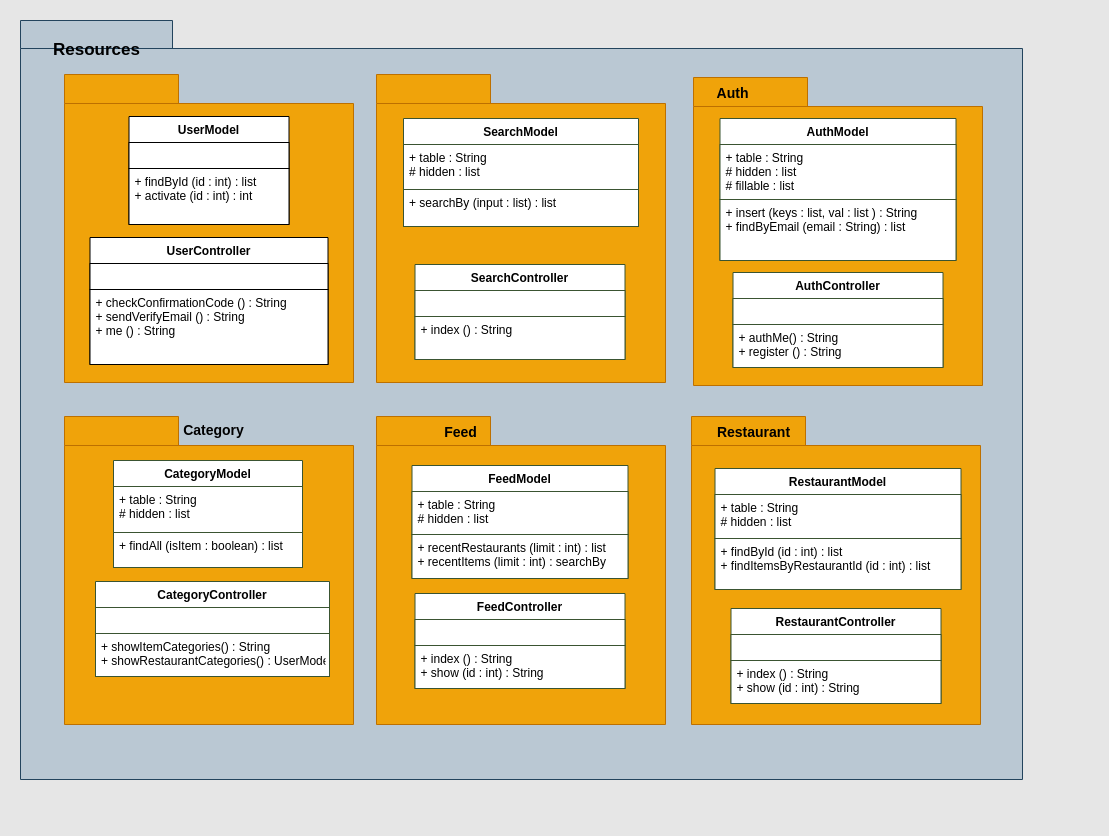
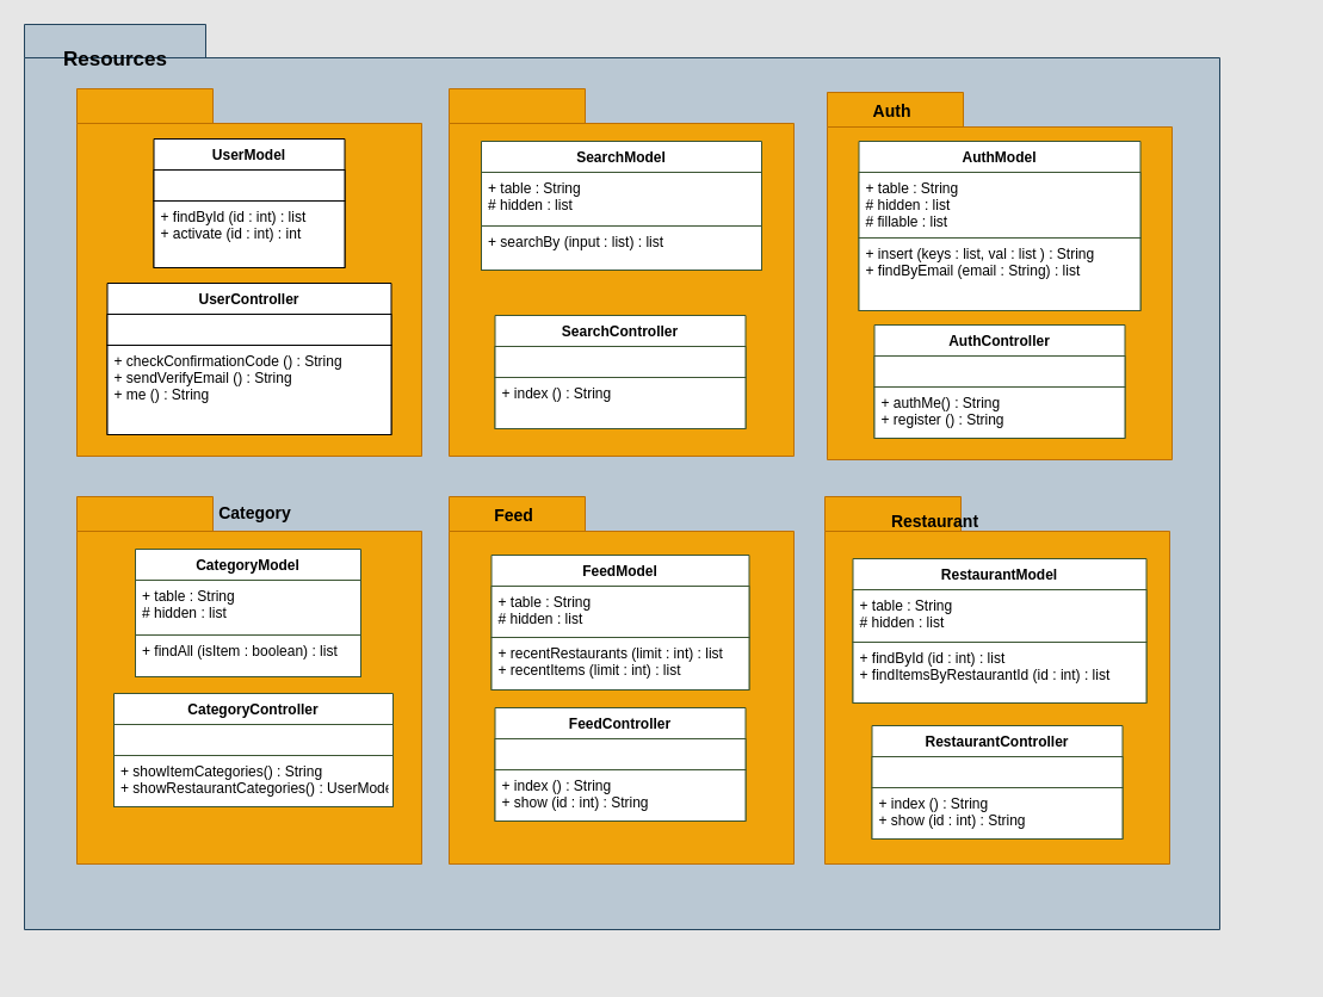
  <mxCell id="0" />
  <mxCell id="1" parent="0" />
  <mxCell id="2" value="" style="group;fillColor=none;fontColor=#000000;" parent="1" vertex="1" connectable="0"><mxGeometry x="20" y="20" width="1067" height="794" as="geometry" /></mxCell>
  <mxCell id="3" value="" style="shape=folder;fontStyle=1;spacingTop=10;tabWidth=152;tabHeight=28;tabPosition=left;html=1;fillColor=#bac8d3;strokeColor=#23445d;" parent="2" vertex="1"><mxGeometry width="1002" height="759" as="geometry" /></mxCell>
  <mxCell id="4" value="&lt;font style=&quot;font-size: 17px&quot;&gt;&lt;b&gt;Resources&lt;/b&gt;&lt;/font&gt;" style="text;html=1;align=center;verticalAlign=middle;resizable=0;points=[];;autosize=1;fontColor=#000000;" parent="2" vertex="1"><mxGeometry x="27" y="20.019" width="97" height="19" as="geometry" /></mxCell>
  <mxCell id="5" value="" style="group" parent="2" vertex="1" connectable="0"><mxGeometry x="44" y="54" width="289" height="391" as="geometry" /></mxCell>
  <mxCell id="6" value="" style="shape=folder;fontStyle=1;spacingTop=10;tabWidth=114;tabHeight=29;tabPosition=left;html=1;strokeColor=#BD7000;fillColor=#f0a30a;align=left;fontColor=#ffffff;" parent="5" vertex="1"><mxGeometry width="289" height="308" as="geometry" /></mxCell>
  <mxCell id="7" value="UserModel" style="swimlane;fontStyle=1;align=center;verticalAlign=top;childLayout=stackLayout;horizontal=1;startSize=26;horizontalStack=0;resizeParent=1;resizeParentMax=0;resizeLast=0;collapsible=1;marginBottom=0;" parent="5" vertex="1"><mxGeometry x="64.5" y="42" width="160" height="108" as="geometry"><mxRectangle x="53" y="90" width="88" height="26" as="alternateBounds" /></mxGeometry></mxCell>
  <mxCell id="8" value="" style="text;align=left;verticalAlign=top;spacingLeft=4;spacingRight=4;overflow=hidden;rotatable=0;points=[[0,0.5],[1,0.5]];portConstraint=eastwest;fillColor=#ffffff;strokeColor=#000000;" parent="7" vertex="1"><mxGeometry y="26" width="160" height="26" as="geometry" /></mxCell>
  <mxCell id="9" value="+ findById (id : int) : list&#10;+ activate (id : int) : int" style="text;align=left;verticalAlign=top;spacingLeft=4;spacingRight=4;overflow=hidden;rotatable=0;points=[[0,0.5],[1,0.5]];portConstraint=eastwest;fillColor=#ffffff;fontColor=#000000;strokeColor=#000000;" parent="7" vertex="1"><mxGeometry y="52" width="160" height="56" as="geometry" /></mxCell>
  <mxCell id="10" value="UserController" style="swimlane;fontStyle=1;align=center;verticalAlign=top;childLayout=stackLayout;horizontal=1;startSize=26;horizontalStack=0;resizeParent=1;resizeParentMax=0;resizeLast=0;collapsible=1;marginBottom=0;fillColor=#ffffff;fontColor=#000000;" parent="5" vertex="1"><mxGeometry x="25.5" y="163" width="238" height="127" as="geometry"><mxRectangle x="53" y="185" width="111" height="26" as="alternateBounds" /></mxGeometry></mxCell>
  <mxCell id="11" value="" style="text;align=left;verticalAlign=top;spacingLeft=4;spacingRight=4;overflow=hidden;rotatable=0;points=[[0,0.5],[1,0.5]];portConstraint=eastwest;fillColor=#ffffff;fontColor=#000000;strokeColor=#000000;" parent="10" vertex="1"><mxGeometry y="26" width="238" height="26" as="geometry" /></mxCell>
  <mxCell id="12" value="+ checkConfirmationCode () : String &#10;+ sendVerifyEmail () : String&#10;+ me () : String" style="text;align=left;verticalAlign=top;spacingLeft=4;spacingRight=4;overflow=hidden;rotatable=0;points=[[0,0.5],[1,0.5]];portConstraint=eastwest;fillColor=#ffffff;fontColor=#000000;strokeColor=#000000;" parent="10" vertex="1"><mxGeometry y="52" width="238" height="75" as="geometry" /></mxCell>
  <mxCell id="13" value="" style="group" parent="2" vertex="1" connectable="0"><mxGeometry x="356" y="54" width="289" height="391" as="geometry" /></mxCell>
  <mxCell id="14" value="" style="shape=folder;fontStyle=1;spacingTop=10;tabWidth=114;tabHeight=29;tabPosition=left;html=1;strokeColor=#BD7000;fillColor=#f0a30a;align=left;fontColor=#ffffff;" parent="13" vertex="1"><mxGeometry width="289" height="308" as="geometry" /></mxCell>
  <mxCell id="15" value="SearchModel" style="swimlane;fontStyle=1;align=center;verticalAlign=top;childLayout=stackLayout;horizontal=1;startSize=26;horizontalStack=0;resizeParent=1;resizeParentMax=0;resizeLast=0;collapsible=1;marginBottom=0;strokeColor=#3A5431;fillColor=#ffffff;fontColor=#000000;" parent="13" vertex="1"><mxGeometry x="27" y="44" width="235" height="108" as="geometry"><mxRectangle x="53" y="90" width="88" height="26" as="alternateBounds" /></mxGeometry></mxCell>
  <mxCell id="16" value="+ table : String&#10;# hidden : list" style="text;strokeColor=#3A5431;fillColor=#ffffff;align=left;verticalAlign=top;spacingLeft=4;spacingRight=4;overflow=hidden;rotatable=0;points=[[0,0.5],[1,0.5]];portConstraint=eastwest;fontColor=#000000;" parent="15" vertex="1"><mxGeometry y="26" width="235" height="45" as="geometry" /></mxCell>
  <mxCell id="17" value="+ searchBy (input : list) : list" style="text;strokeColor=#3A5431;fillColor=#ffffff;align=left;verticalAlign=top;spacingLeft=4;spacingRight=4;overflow=hidden;rotatable=0;points=[[0,0.5],[1,0.5]];portConstraint=eastwest;fontColor=#000000;" parent="15" vertex="1"><mxGeometry y="71" width="235" height="37" as="geometry" /></mxCell>
  <mxCell id="18" value="SearchController" style="swimlane;fontStyle=1;align=center;verticalAlign=top;childLayout=stackLayout;horizontal=1;startSize=26;horizontalStack=0;resizeParent=1;resizeParentMax=0;resizeLast=0;collapsible=1;marginBottom=0;strokeColor=#3A5431;fillColor=#ffffff;fontColor=#000000;" parent="13" vertex="1"><mxGeometry x="38.5" y="190" width="210" height="95" as="geometry"><mxRectangle x="53" y="185" width="111" height="26" as="alternateBounds" /></mxGeometry></mxCell>
  <mxCell id="19" value="" style="text;strokeColor=#3A5431;fillColor=#ffffff;align=left;verticalAlign=top;spacingLeft=4;spacingRight=4;overflow=hidden;rotatable=0;points=[[0,0.5],[1,0.5]];portConstraint=eastwest;fontColor=#000000;" parent="18" vertex="1"><mxGeometry y="26" width="210" height="26" as="geometry" /></mxCell>
  <mxCell id="20" value="+ index () : String" style="text;strokeColor=#3A5431;fillColor=#ffffff;align=left;verticalAlign=top;spacingLeft=4;spacingRight=4;overflow=hidden;rotatable=0;points=[[0,0.5],[1,0.5]];portConstraint=eastwest;fontColor=#000000;" parent="18" vertex="1"><mxGeometry y="52" width="210" height="43" as="geometry" /></mxCell>
  <mxCell id="21" value="" style="group" parent="2" vertex="1" connectable="0"><mxGeometry x="673" y="57" width="289" height="391" as="geometry" /></mxCell>
  <mxCell id="22" value="" style="shape=folder;fontStyle=1;spacingTop=10;tabWidth=114;tabHeight=29;tabPosition=left;html=1;strokeColor=#BD7000;fillColor=#f0a30a;align=left;fontColor=#ffffff;" parent="21" vertex="1"><mxGeometry width="289" height="308" as="geometry" /></mxCell>
- <mxCell id="23" value="&lt;font style=&quot;font-size: 14px&quot;&gt;&lt;b&gt;Auth&lt;/b&gt;&lt;/font&gt;" style="text;html=1;align=center;verticalAlign=middle;resizable=0;points=[];;autosize=1;fontColor=#000000;" parent="21" vertex="1"><mxGeometry x="18" y="6" width="42" height="19" as="geometry" /></mxCell>
+ <mxCell id="23" value="&lt;font style=&quot;font-size: 14px&quot;&gt;&lt;b&gt;Auth&lt;/b&gt;&lt;/font&gt;" style="text;html=1;align=center;verticalAlign=middle;resizable=0;points=[];;autosize=1;fontColor=#000000;" parent="21" vertex="1"><mxGeometry x="33" y="6" width="42" height="19" as="geometry" /></mxCell>
  <mxCell id="24" value="AuthModel" style="swimlane;fontStyle=1;align=center;verticalAlign=top;childLayout=stackLayout;horizontal=1;startSize=26;horizontalStack=0;resizeParent=1;resizeParentMax=0;resizeLast=0;collapsible=1;marginBottom=0;strokeColor=#3A5431;fillColor=#ffffff;fontColor=#000000;" parent="21" vertex="1"><mxGeometry x="26.5" y="41" width="236" height="142" as="geometry"><mxRectangle x="53" y="90" width="88" height="26" as="alternateBounds" /></mxGeometry></mxCell>
  <mxCell id="25" value="+ table : String&#10;# hidden : list&#10;# fillable : list" style="text;strokeColor=#3A5431;fillColor=#ffffff;align=left;verticalAlign=top;spacingLeft=4;spacingRight=4;overflow=hidden;rotatable=0;points=[[0,0.5],[1,0.5]];portConstraint=eastwest;fontColor=#000000;" parent="24" vertex="1"><mxGeometry y="26" width="236" height="55" as="geometry" /></mxCell>
  <mxCell id="26" value="+ insert (keys : list, val : list ) : String&#10;+ findByEmail (email : String) : list" style="text;strokeColor=#3A5431;fillColor=#ffffff;align=left;verticalAlign=top;spacingLeft=4;spacingRight=4;overflow=hidden;rotatable=0;points=[[0,0.5],[1,0.5]];portConstraint=eastwest;fontColor=#000000;" parent="24" vertex="1"><mxGeometry y="81" width="236" height="61" as="geometry" /></mxCell>
  <mxCell id="27" value="AuthController" style="swimlane;fontStyle=1;align=center;verticalAlign=top;childLayout=stackLayout;horizontal=1;startSize=26;horizontalStack=0;resizeParent=1;resizeParentMax=0;resizeLast=0;collapsible=1;marginBottom=0;strokeColor=#3A5431;fillColor=#ffffff;fontColor=#000000;" parent="21" vertex="1"><mxGeometry x="39.5" y="195" width="210" height="95" as="geometry"><mxRectangle x="53" y="185" width="111" height="26" as="alternateBounds" /></mxGeometry></mxCell>
  <mxCell id="28" value="" style="text;strokeColor=#3A5431;fillColor=#ffffff;align=left;verticalAlign=top;spacingLeft=4;spacingRight=4;overflow=hidden;rotatable=0;points=[[0,0.5],[1,0.5]];portConstraint=eastwest;fontColor=#000000;" parent="27" vertex="1"><mxGeometry y="26" width="210" height="26" as="geometry" /></mxCell>
  <mxCell id="29" value="+ authMe() : String&#10;+ register () : String" style="text;strokeColor=#3A5431;fillColor=#ffffff;align=left;verticalAlign=top;spacingLeft=4;spacingRight=4;overflow=hidden;rotatable=0;points=[[0,0.5],[1,0.5]];portConstraint=eastwest;fontColor=#000000;" parent="27" vertex="1"><mxGeometry y="52" width="210" height="43" as="geometry" /></mxCell>
  <mxCell id="30" value="" style="group" parent="2" vertex="1" connectable="0"><mxGeometry x="44" y="396" width="289" height="391" as="geometry" /></mxCell>
  <mxCell id="31" value="" style="shape=folder;fontStyle=1;spacingTop=10;tabWidth=114;tabHeight=29;tabPosition=left;html=1;strokeColor=#BD7000;fillColor=#f0a30a;align=left;fontColor=#ffffff;" parent="30" vertex="1"><mxGeometry width="289" height="308" as="geometry" /></mxCell>
  <mxCell id="32" value="&lt;font style=&quot;font-size: 14px&quot;&gt;&lt;b&gt;Category&lt;/b&gt;&lt;/font&gt;" style="text;html=1;align=center;verticalAlign=middle;resizable=0;points=[];;autosize=1;fontColor=#000000;" parent="30" vertex="1"><mxGeometry x="113" y="4" width="71" height="19" as="geometry" /></mxCell>
  <mxCell id="33" value="CategoryModel" style="swimlane;fontStyle=1;align=center;verticalAlign=top;childLayout=stackLayout;horizontal=1;startSize=26;horizontalStack=0;resizeParent=1;resizeParentMax=0;resizeLast=0;collapsible=1;marginBottom=0;strokeColor=#3A5431;fillColor=#ffffff;fontColor=#000000;" parent="30" vertex="1"><mxGeometry x="49" y="44" width="189" height="107" as="geometry"><mxRectangle x="53" y="90" width="88" height="26" as="alternateBounds" /></mxGeometry></mxCell>
  <mxCell id="34" value="+ table : String&#10;# hidden : list" style="text;strokeColor=#3A5431;fillColor=#ffffff;align=left;verticalAlign=top;spacingLeft=4;spacingRight=4;overflow=hidden;rotatable=0;points=[[0,0.5],[1,0.5]];portConstraint=eastwest;fontColor=#000000;" parent="33" vertex="1"><mxGeometry y="26" width="189" height="46" as="geometry" /></mxCell>
  <mxCell id="35" value="+ findAll (isItem : boolean) : list" style="text;strokeColor=#3A5431;fillColor=#ffffff;align=left;verticalAlign=top;spacingLeft=4;spacingRight=4;overflow=hidden;rotatable=0;points=[[0,0.5],[1,0.5]];portConstraint=eastwest;fontColor=#000000;" parent="33" vertex="1"><mxGeometry y="72" width="189" height="35" as="geometry" /></mxCell>
  <mxCell id="36" value="CategoryController" style="swimlane;fontStyle=1;align=center;verticalAlign=top;childLayout=stackLayout;horizontal=1;startSize=26;horizontalStack=0;resizeParent=1;resizeParentMax=0;resizeLast=0;collapsible=1;marginBottom=0;strokeColor=#3A5431;fillColor=#ffffff;fontColor=#000000;" parent="30" vertex="1"><mxGeometry x="31" y="165" width="234" height="95" as="geometry"><mxRectangle x="53" y="185" width="111" height="26" as="alternateBounds" /></mxGeometry></mxCell>
  <mxCell id="37" value="" style="text;strokeColor=#3A5431;fillColor=#ffffff;align=left;verticalAlign=top;spacingLeft=4;spacingRight=4;overflow=hidden;rotatable=0;points=[[0,0.5],[1,0.5]];portConstraint=eastwest;fontColor=#000000;" parent="36" vertex="1"><mxGeometry y="26" width="234" height="26" as="geometry" /></mxCell>
  <mxCell id="38" value="+ showItemCategories() : String&#10;+ showRestaurantCategories() : UserModel" style="text;strokeColor=#3A5431;fillColor=#ffffff;align=left;verticalAlign=top;spacingLeft=4;spacingRight=4;overflow=hidden;rotatable=0;points=[[0,0.5],[1,0.5]];portConstraint=eastwest;fontColor=#000000;" parent="36" vertex="1"><mxGeometry y="52" width="234" height="43" as="geometry" /></mxCell>
  <mxCell id="39" value="" style="group" parent="2" vertex="1" connectable="0"><mxGeometry x="356" y="396" width="289" height="391" as="geometry" /></mxCell>
  <mxCell id="40" value="" style="shape=folder;fontStyle=1;spacingTop=10;tabWidth=114;tabHeight=29;tabPosition=left;html=1;strokeColor=#BD7000;fillColor=#f0a30a;align=left;fontColor=#ffffff;" parent="39" vertex="1"><mxGeometry width="289" height="308" as="geometry" /></mxCell>
- <mxCell id="41" value="&lt;font style=&quot;font-size: 14px&quot;&gt;&lt;b&gt;Feed&lt;/b&gt;&lt;/font&gt;" style="text;html=1;align=center;verticalAlign=middle;resizable=0;points=[];;autosize=1;fontColor=#000000;" parent="39" vertex="1"><mxGeometry x="62" y="6" width="43" height="19" as="geometry" /></mxCell>
+ <mxCell id="41" value="&lt;font style=&quot;font-size: 14px&quot;&gt;&lt;b&gt;Feed&lt;/b&gt;&lt;/font&gt;" style="text;html=1;align=center;verticalAlign=middle;resizable=0;points=[];;autosize=1;fontColor=#000000;" parent="39" vertex="1"><mxGeometry x="32" y="6" width="43" height="19" as="geometry" /></mxCell>
  <mxCell id="42" value="FeedModel" style="swimlane;fontStyle=1;align=center;verticalAlign=top;childLayout=stackLayout;horizontal=1;startSize=26;horizontalStack=0;resizeParent=1;resizeParentMax=0;resizeLast=0;collapsible=1;marginBottom=0;strokeColor=#3A5431;fillColor=#ffffff;fontColor=#000000;" parent="39" vertex="1"><mxGeometry x="35.5" y="49" width="216" height="113" as="geometry"><mxRectangle x="53" y="90" width="88" height="26" as="alternateBounds" /></mxGeometry></mxCell>
  <mxCell id="43" value="+ table : String&#10;# hidden : list" style="text;strokeColor=#3A5431;fillColor=#ffffff;align=left;verticalAlign=top;spacingLeft=4;spacingRight=4;overflow=hidden;rotatable=0;points=[[0,0.5],[1,0.5]];portConstraint=eastwest;fontColor=#000000;" parent="42" vertex="1"><mxGeometry y="26" width="216" height="43" as="geometry" /></mxCell>
- <mxCell id="44" value="+ recentRestaurants (limit : int) : list&#10;+ recentItems (limit : int) : searchBy" style="text;strokeColor=#3A5431;fillColor=#ffffff;align=left;verticalAlign=top;spacingLeft=4;spacingRight=4;overflow=hidden;rotatable=0;points=[[0,0.5],[1,0.5]];portConstraint=eastwest;fontColor=#000000;" parent="42" vertex="1"><mxGeometry y="69" width="216" height="44" as="geometry" /></mxCell>
+ <mxCell id="44" value="+ recentRestaurants (limit : int) : list&#10;+ recentItems (limit : int) : list" style="text;strokeColor=#3A5431;fillColor=#ffffff;align=left;verticalAlign=top;spacingLeft=4;spacingRight=4;overflow=hidden;rotatable=0;points=[[0,0.5],[1,0.5]];portConstraint=eastwest;fontColor=#000000;" parent="42" vertex="1"><mxGeometry y="69" width="216" height="44" as="geometry" /></mxCell>
  <mxCell id="45" value="FeedController" style="swimlane;fontStyle=1;align=center;verticalAlign=top;childLayout=stackLayout;horizontal=1;startSize=26;horizontalStack=0;resizeParent=1;resizeParentMax=0;resizeLast=0;collapsible=1;marginBottom=0;strokeColor=#3A5431;fillColor=#ffffff;fontColor=#000000;" parent="39" vertex="1"><mxGeometry x="38.5" y="177" width="210" height="95" as="geometry"><mxRectangle x="53" y="185" width="111" height="26" as="alternateBounds" /></mxGeometry></mxCell>
  <mxCell id="46" value="" style="text;strokeColor=#3A5431;fillColor=#ffffff;align=left;verticalAlign=top;spacingLeft=4;spacingRight=4;overflow=hidden;rotatable=0;points=[[0,0.5],[1,0.5]];portConstraint=eastwest;fontColor=#000000;" parent="45" vertex="1"><mxGeometry y="26" width="210" height="26" as="geometry" /></mxCell>
  <mxCell id="47" value="+ index () : String&#10;+ show (id : int) : String" style="text;strokeColor=#3A5431;fillColor=#ffffff;align=left;verticalAlign=top;spacingLeft=4;spacingRight=4;overflow=hidden;rotatable=0;points=[[0,0.5],[1,0.5]];portConstraint=eastwest;fontColor=#000000;" parent="45" vertex="1"><mxGeometry y="52" width="210" height="43" as="geometry" /></mxCell>
  <mxCell id="48" value="" style="shape=folder;fontStyle=1;spacingTop=10;tabWidth=114;tabHeight=29;tabPosition=left;html=1;strokeColor=#BD7000;fillColor=#f0a30a;align=left;fontColor=#ffffff;" parent="2" vertex="1"><mxGeometry x="671" y="396" width="289" height="308" as="geometry" /></mxCell>
  <mxCell id="49" value="RestaurantController" style="swimlane;fontStyle=1;align=center;verticalAlign=top;childLayout=stackLayout;horizontal=1;startSize=26;horizontalStack=0;resizeParent=1;resizeParentMax=0;resizeLast=0;collapsible=1;marginBottom=0;strokeColor=#3A5431;fillColor=#ffffff;fontColor=#000000;" parent="2" vertex="1"><mxGeometry x="710.5" y="588" width="210" height="95" as="geometry"><mxRectangle x="53" y="185" width="111" height="26" as="alternateBounds" /></mxGeometry></mxCell>
  <mxCell id="50" value="" style="text;strokeColor=#3A5431;fillColor=#ffffff;align=left;verticalAlign=top;spacingLeft=4;spacingRight=4;overflow=hidden;rotatable=0;points=[[0,0.5],[1,0.5]];portConstraint=eastwest;fontColor=#000000;" parent="49" vertex="1"><mxGeometry y="26" width="210" height="26" as="geometry" /></mxCell>
  <mxCell id="51" value="+ index () : String&#10;+ show (id : int) : String" style="text;strokeColor=#3A5431;fillColor=#ffffff;align=left;verticalAlign=top;spacingLeft=4;spacingRight=4;overflow=hidden;rotatable=0;points=[[0,0.5],[1,0.5]];portConstraint=eastwest;fontColor=#000000;" parent="49" vertex="1"><mxGeometry y="52" width="210" height="43" as="geometry" /></mxCell>
- <mxCell id="52" value="&lt;font style=&quot;font-size: 14px&quot;&gt;&lt;b&gt;Restaurant&lt;/b&gt;&lt;/font&gt;" style="text;html=1;align=center;verticalAlign=middle;resizable=0;points=[];;autosize=1;fontColor=#000000;" parent="2" vertex="1"><mxGeometry x="691" y="402" width="83" height="19" as="geometry" /></mxCell>
+ <mxCell id="52" value="&lt;font style=&quot;font-size: 14px&quot;&gt;&lt;b&gt;Restaurant&lt;/b&gt;&lt;/font&gt;" style="text;html=1;align=center;verticalAlign=middle;resizable=0;points=[];;autosize=1;fontColor=#000000;" parent="2" vertex="1"><mxGeometry x="721" y="407" width="83" height="19" as="geometry" /></mxCell>
  <mxCell id="53" value="RestaurantModel" style="swimlane;fontStyle=1;align=center;verticalAlign=top;childLayout=stackLayout;horizontal=1;startSize=26;horizontalStack=0;resizeParent=1;resizeParentMax=0;resizeLast=0;collapsible=1;marginBottom=0;strokeColor=#3A5431;fillColor=#ffffff;fontColor=#000000;" parent="2" vertex="1"><mxGeometry x="694.5" y="448" width="246" height="121" as="geometry"><mxRectangle x="53" y="90" width="88" height="26" as="alternateBounds" /></mxGeometry></mxCell>
  <mxCell id="54" value="+ table : String&#10;# hidden : list" style="text;strokeColor=#3A5431;fillColor=#ffffff;align=left;verticalAlign=top;spacingLeft=4;spacingRight=4;overflow=hidden;rotatable=0;points=[[0,0.5],[1,0.5]];portConstraint=eastwest;fontColor=#000000;" parent="53" vertex="1"><mxGeometry y="26" width="246" height="44" as="geometry" /></mxCell>
  <mxCell id="55" value="+ findById (id : int) : list&#10;+ findItemsByRestaurantId (id : int) : list" style="text;strokeColor=#3A5431;fillColor=#ffffff;align=left;verticalAlign=top;spacingLeft=4;spacingRight=4;overflow=hidden;rotatable=0;points=[[0,0.5],[1,0.5]];portConstraint=eastwest;fontColor=#000000;" parent="53" vertex="1"><mxGeometry y="70" width="246" height="51" as="geometry" /></mxCell>
